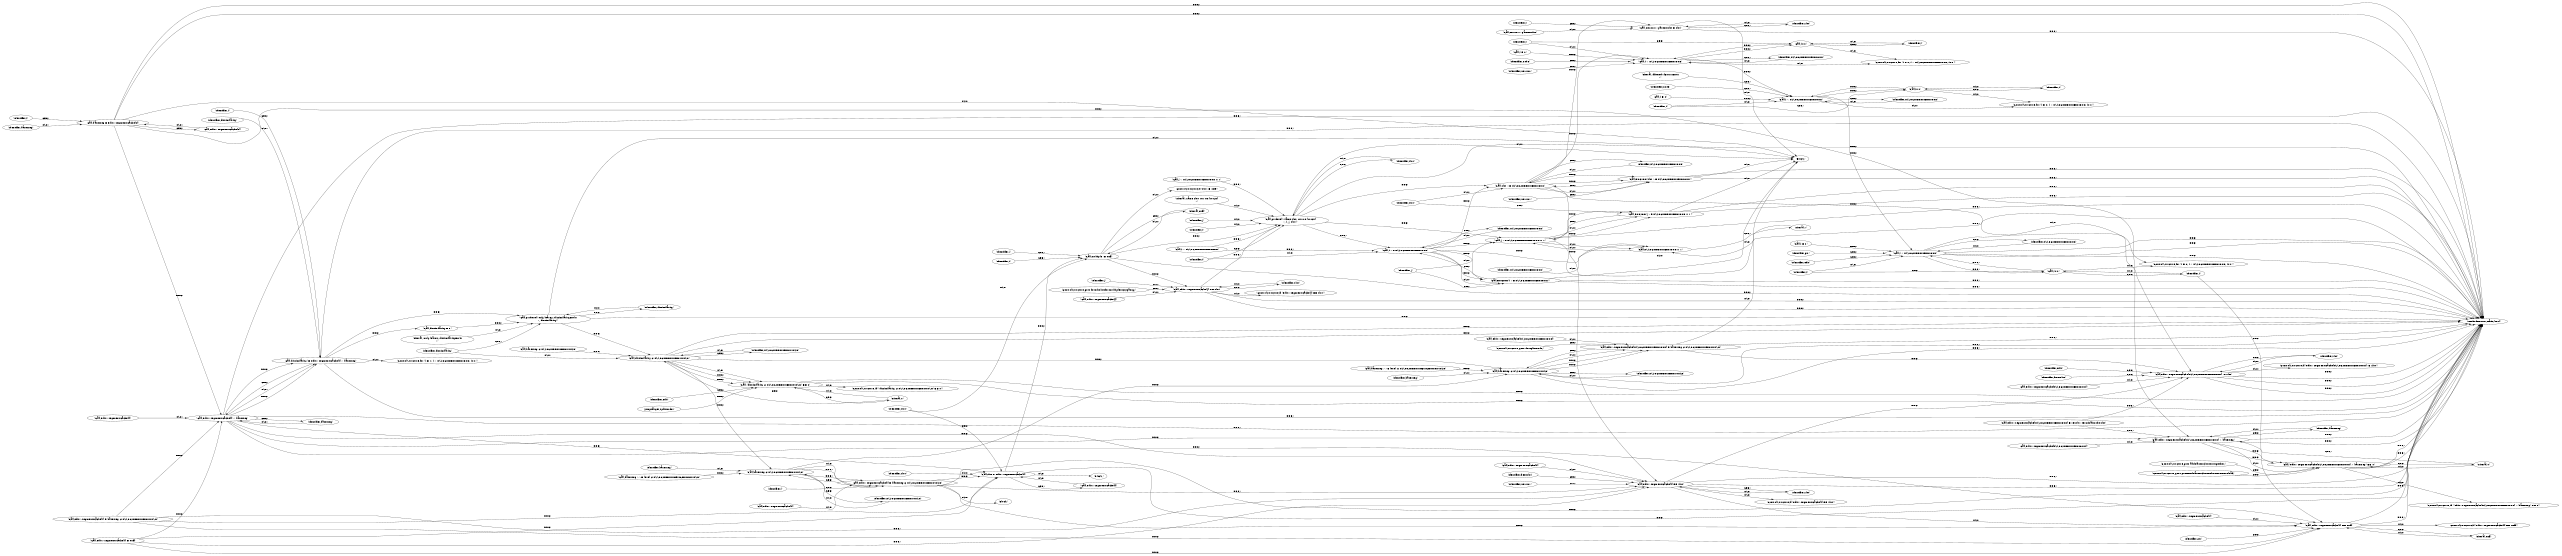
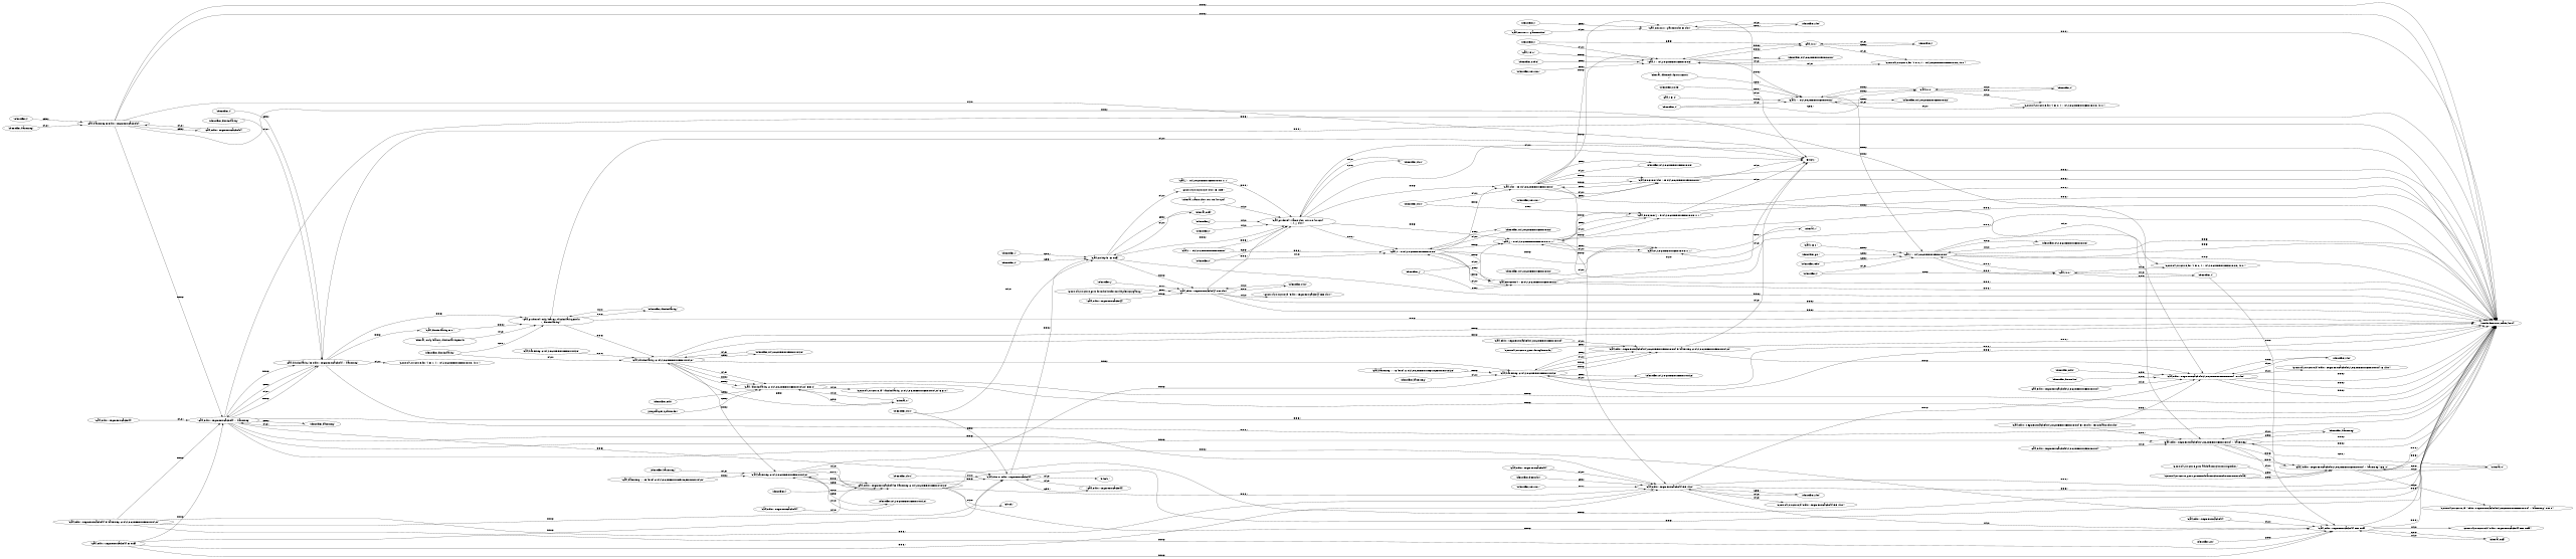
  digraph {
    rankdir=LR
    n1 [label="(Call,base_seg = edit->segment_cache[0])"]
    n2 [label="(Call,edit->segment_cache[i] ^ base_seg)"]
    n3 [label="(Call,edit->segment_cache[ASSOC_ARRAY_FAN_OUT] ^ base_seg)"]
    n4 [label="(Call,edit->segment_cache[0])"]
    n5 [label="(MethodReturn,static bool)"]
    n6 [label="(Block,)"]
    n7 [label="(Call,dissimilarity |= edit->segment_cache[i] ^ base_seg)"]
    n8 [label="(Call,slot = edit->segment_cache[i])"]
    n9 [label="(Call,edit->segment_cache[i] == slot)"]
    n10 [label="(Call,edit->segment_cache[i] == 0xff)"]
    n11 [label="(Identifier,base_seg)"]
    n12 [label="(Call,(edit->segment_cache[ASSOC_ARRAY_FAN_OUT] ^ base_seg) == 0)"]
    n13 [label="(Identifier,base_seg)"]
    n14 [label="(Call,pr_devel(\"only leaves; dissimilarity=%lx\n\", dissimilarity))"]
    n15 [label="(ControlStructure,for (i = 1; i < ASSOC_ARRAY_FAN_OUT; i++))"]
    n16 [label="(Call,dissimilarity = 0)"]
    n17 [label="(Call,multiple != 0xff)"]
    n18 [label="(Call,edit->segment_cache[i])"]
    n19 [label="(Block,)"]
    n20 [label="(Call,edit->segment_cache[ASSOC_ARRAY_FAN_OUT] != slot)"]
    n21 [label="(ControlStructure,if (edit->segment_cache[i] == slot))"]
    n22 [label="(Identifier,slot)"]
    n23 [label="(ControlStructure,if (edit->segment_cache[i] == 0xff))"]
    n24 [label="(Literal,0xff)"]
    n25 [label="(Call,dissimilarity & ASSOC_ARRAY_FAN_MASK)"]
    n26 [label="(Identifier,dissimilarity)"]
    n27 [label="(Call,(dissimilarity & ASSOC_ARRAY_FAN_MASK) == 0)"]
    n28 [label="(Call,base_seg & ASSOC_ARRAY_FAN_MASK)"]
    n29 [label="(Call,base_seg & ASSOC_ARRAY_FAN_MASK)"]
    n30 [label="(Identifier,ASSOC_ARRAY_FAN_MASK)"]
    n31 [label="(Literal,0)"]
    n32 [label="(ControlStructure,if ((dissimilarity & ASSOC_ARRAY_FAN_MASK) == 0))"]
    n33 [label="(Call,edit->segment_cache[i] = base_seg & ASSOC_ARRAY_FAN_MASK)"]
    n34 [label="(Identifier,ASSOC_ARRAY_FAN_MASK)"]
    n35 [label="(Call,edit->segment_cache[ASSOC_ARRAY_FAN_OUT] = base_seg & ASSOC_ARRAY_FAN_MASK)"]
    n36 [label="(Identifier,ASSOC_ARRAY_FAN_MASK)"]
    n37 [label="(Block,)"]
    n38 [label="(Call,edit->segment_cache[j] == slot)"]
    n39 [label="(Call,pr_devel(\"same slot: %x %x [%02x]\n\", i, j, slot))"]
    n40 [label="(ControlStructure,if (slot != 0xff))"]
    n41 [label="(Literal,0xff)"]
    n42 [label="(ControlStructure,if (edit->segment_cache[j] == slot))"]
    n43 [label="(Identifier,slot)"]
    n44 [label="(Call,i >= ASSOC_ARRAY_FAN_OUT)"]
    n45 [label="(Call,j >= ASSOC_ARRAY_FAN_OUT + 1)"]
    n46 [label="(Call,slot >= ASSOC_ARRAY_FAN_OUT)"]
    n47 [label="(Identifier,slot)"]
    n48 [label="(Call,BUG_ON(i >= ASSOC_ARRAY_FAN_OUT))"]
    n49 [label="(Call,ASSOC_ARRAY_FAN_OUT + 1)"]
    n50 [label="(Identifier,ASSOC_ARRAY_FAN_OUT)"]
    n51 [label="(Call,BUG_ON(j >= ASSOC_ARRAY_FAN_OUT + 1))"]
    n52 [label="(Call,BUG_ON(slot >= ASSOC_ARRAY_FAN_OUT))"]
    n53 [label="(Call,new_n1->parent_slot = slot)"]
    n54 [label="(Call,i < ASSOC_ARRAY_FAN_OUT)"]
    n55 [label="(Identifier,ASSOC_ARRAY_FAN_OUT)"]
    n56 [label="(Literal,1)"]
    n57 [label="(Identifier,slot)"]
    n58 [label="(Call,i++)"]
    n59 [label="(Call,i < ASSOC_ARRAY_FAN_OUT)"]
    n60 [label="(ControlStructure,for (i = 0; i < ASSOC_ARRAY_FAN_OUT; i++))"]
    n61 [label="(Identifier,ASSOC_ARRAY_FAN_OUT)"]
    n62 [label="(Identifier,slot)"]
    n63 [label="(ControlStructure,if (edit->segment_cache[ASSOC_ARRAY_FAN_OUT] != slot))"]
    n64 [label="(Identifier,i)"]
    n65 [label="(Call,i++)"]
    n66 [label="(Call,i < ASSOC_ARRAY_FAN_OUT)"]
    n67 [label="(ControlStructure,for (i = 0; i < ASSOC_ARRAY_FAN_OUT; i++))"]
    n68 [label="(Identifier,ASSOC_ARRAY_FAN_OUT)"]
    n69 [label="(Identifier,i)"]
    n70 [label="(Call,i++)"]
    n71 [label="(ControlStructure,for (i = 0; i < ASSOC_ARRAY_FAN_OUT; i++))"]
    n72 [label="(Identifier,ASSOC_ARRAY_FAN_OUT)"]
    n73 [label="(Identifier,i)"]
    n74 [label="(ControlStructure,if ((edit->segment_cache[ASSOC_ARRAY_FAN_OUT] ^ base_seg) == 0))"]
    n75 [label="(Literal,0)"]
    n76 [label="(Identifier,j)"]
    n77 [label="(Call,i < ASSOC_ARRAY_FAN_OUT)"]
    n78 [label="(Identifier,node)"]
    n79 [label="(Identifier,i)"]
    n80 [label="(Identifier,i)"]
    n81 [label="(Identifier,edit)"]
    n82 [label="(ControlStructure,goto found_slot_for_multiple_occupancy;)"]
    n83 [label="(Identifier,i)"]
    n84 [label="(Identifier,node)"]
    n85 [label="(Identifier,new_n1)"]
    n86 [label="(ControlStructure,goto present_leaves_cluster_but_not_new_leaf;)"]
    n87 [label="(Identifier,i)"]
    n88 [label="(Call,i = 0)"]
    n89 [label="(Identifier,base_seg)"]
    n90 [label="(Identifier,i)"]
    n91 [label="(Call,edit->segment_cache[i])"]
    n92 [label="(Call,edit->segment_cache[ASSOC_ARRAY_FAN_OUT] = result->terminal_node.slot)"]
    n93 [label="(Call,edit->segment_cache[i])"]
    n94 [label="(Call,j < ASSOC_ARRAY_FAN_OUT + 1)"]
    n95 [label="(Call,edit->segment_cache[j])"]
    n96 [label="(Call,edit->segment_cache[ASSOC_ARRAY_FAN_OUT])"]
    n97 [label="(Identifier,new_n0)"]
    n98 [label="(Call,new_n1->parent_slot)"]
    n99 [label="(Literal,\"only leaves; dissimilarity=%lx\n\")"]
    n100 [label="(Identifier,base_seg)"]
    n101 [label="(Call,edit->segment_cache[ASSOC_ARRAY_FAN_OUT])"]
    n102 [label="(Call,edit->segment_cache[i])"]
    n103 [label="(Identifier,edit)"]
    n104 [label="(Identifier,dissimilarity)"]
    n105 [label="(Identifier,slot)"]
    n106 [label="(Literal,\"same slot: %x %x [%02x]\n\")"]
    n107 [label="(Identifier,new_n1)"]
    n108 [label="(Identifier,free_slot)"]
    n109 [label="(Identifier,j)"]
    n110 [label="(Call,edit->segment_cache[i] = 0xff)"]
    n111 [label="(Identifier,ASSOC_ARRAY_FAN_OUT)"]
    n112 [label="(Identifier,j)"]
    n113 [label="(Call,i = 0)"]
    n114 [label="(Identifier,i)"]
    n115 [label="(Identifier,base_seg)"]
    n116 [label="(Call,base_seg >>= level & ASSOC_ARRAY_KEY_CHUNK_MASK)"]
    n117 [label="(Identifier,i)"]
    n118 [label="(Literal,\"filtered: f=%x n=%x\n\")"]
    n119 [label="(Identifier,slot)"]
    n120 [label="(Call,edit->segment_cache[i] = base_seg & ASSOC_ARRAY_FAN_MASK)"]
    n121 [label="(JumpTarget,split_node:)"]
    n122 [label="(Call,base_seg >>= level & ASSOC_ARRAY_KEY_CHUNK_MASK)"]
    n123 [label="(Identifier,dissimilarity)"]
    n124 [label="(Call,edit->segment_cache[i])"]
    n125 [label="(Call,i = 0)"]
    n126 [label="(Identifier,slot)"]
    n127 [label="(Call,edit->segment_cache[ASSOC_ARRAY_FAN_OUT])"]
    n128 [label="(Identifier,i)"]
    n129 [label="(Identifier,i)"]
    n130 [label="(Identifier,ptr)"]
    n131 [label="(ControlStructure,goto do_split_node;)"]
    n132 [label="(Call,base_seg & ASSOC_ARRAY_FAN_MASK)"]
    n133 [label="(Identifier,edit)"]
    n134 [label="(Identifier,i)"]
    n135 [label="(Identifier,free_slot)"]
    n136 [label="(Identifier,j)"]
    n137 [label="(Identifier,ptr)"]
    n138 [label="(ControlStructure,goto all_leaves_cluster_together;)"]
    n1 -> n2 [label="DDG: "]
    n1 -> n3 [label="DDG: "]
    n1 -> n4 [label="CFG: "]
    n1 -> n5 [label="DDG: "]
    n1 -> n5 [label="DDG: "]
    n1 -> n6 [label="AST: "]
    n2 -> n3 [label="DDG: "]
    n2 -> n5 [label="DDG: "]
    n2 -> n5 [label="DDG: "]
    n2 -> n7 [label="AST: "]
    n2 -> n7 [label="DDG: "]
    n2 -> n7 [label="DDG: "]
    n2 -> n8 [label="DDG: "]
    n2 -> n9 [label="DDG: "]
    n2 -> n10 [label="DDG: "]
    n2 -> n11 [label="CFG: "]
    n3 -> n5 [label="DDG: "]
    n3 -> n5 [label="DDG: "]
    n3 -> n12 [label="AST: "]
    n3 -> n12 [label="DDG: "]
    n3 -> n12 [label="DDG: "]
    n3 -> n13 [label="CFG: "]
    n4 -> n1 [label="AST: "]
    n7 -> n2 [label="CFG: "]
    n7 -> n5 [label="DDG: "]
    n7 -> n5 [label="DDG: "]
    n7 -> n14 [label="DDG: "]
    n7 -> n15 [label="AST: "]
    n7 -> n16 [label="DDG: "]
    n8 -> n5 [label="DDG: "]
    n8 -> n17 [label="DDG: "]
    n8 -> n18 [label="CFG: "]
    n8 -> n19 [label="AST: "]
    n9 -> n5 [label="DDG: "]
    n9 -> n5 [label="DDG: "]
    n9 -> n10 [label="AST: "]
    n9 -> n20 [label="DDG: "]
    n9 -> n21 [label="AST: "]
    n9 -> n22 [label="CFG: "]
    n10 -> n5 [label="DDG: "]
    n10 -> n5 [label="DDG: "]
    n10 -> n23 [label="AST: "]
    n10 -> n24 [label="CFG: "]
    n11 -> n2 [label="AST: "]
    n12 -> n5 [label="DDG: "]
    n12 -> n5 [label="DDG: "]
    n12 -> n74 [label="AST: "]
    n12 -> n75 [label="CFG: "]
    n13 -> n3 [label="AST: "]
    n14 -> n5 [label="DDG: "]
    n14 -> n6 [label="AST: "]
    n14 -> n25 [label="DDG: "]
    n14 -> n26 [label="CFG: "]
    n16 -> n14 [label="DDG: "]
    n17 -> n5 [label="DDG: "]
    n17 -> n38 [label="DDG: "]
    n17 -> n39 [label="DDG: "]
    n17 -> n40 [label="AST: "]
    n17 -> n41 [label="CFG: "]
    n18 -> n8 [label="AST: "]
    n20 -> n5 [label="DDG: "]
    n20 -> n5 [label="DDG: "]
    n20 -> n5 [label="DDG: "]
    n20 -> n62 [label="CFG: "]
    n20 -> n63 [label="AST: "]
    n22 -> n9 [label="AST: "]
    n24 -> n10 [label="AST: "]
    n25 -> n5 [label="DDG: "]
    n25 -> n5 [label="DDG: "]
    n25 -> n27 [label="AST: "]
    n25 -> n27 [label="DDG: "]
    n25 -> n27 [label="DDG: "]
    n25 -> n28 [label="DDG: "]
    n25 -> n29 [label="DDG: "]
    n25 -> n30 [label="CFG: "]
    n26 -> n14 [label="AST: "]
    n27 -> n5 [label="DDG: "]
    n27 -> n5 [label="DDG: "]
    n27 -> n31 [label="CFG: "]
    n27 -> n32 [label="AST: "]
    n28 -> n29 [label="DDG: "]
    n28 -> n33 [label="AST: "]
    n28 -> n33 [label="DDG: "]
    n28 -> n33 [label="DDG: "]
    n28 -> n34 [label="CFG: "]
    n29 -> n5 [label="DDG: "]
    n29 -> n5 [label="DDG: "]
    n29 -> n35 [label="AST: "]
    n29 -> n35 [label="DDG: "]
    n29 -> n35 [label="DDG: "]
    n29 -> n36 [label="CFG: "]
    n30 -> n25 [label="AST: "]
    n31 -> n25 [label="CFG: "]
    n31 -> n27 [label="AST: "]
    n33 -> n5 [label="DDG: "]
    n33 -> n8 [label="DDG: "]
    n33 -> n9 [label="DDG: "]
    n33 -> n10 [label="DDG: "]
    n33 -> n28 [label="CFG: "]
    n33 -> n37 [label="AST: "]
    n34 -> n28 [label="AST: "]
    n35 -> n5 [label="DDG: "]
    n35 -> n6 [label="AST: "]
    n35 -> n20 [label="DDG: "]
    n35 -> n29 [label="CFG: "]
    n36 -> n29 [label="AST: "]
    n38 -> n5 [label="DDG: "]
    n38 -> n5 [label="DDG: "]
    n38 -> n39 [label="DDG: "]
    n38 -> n42 [label="AST: "]
    n38 -> n43 [label="CFG: "]
    n39 -> n5 [label="DDG: "]
    n39 -> n6 [label="AST: "]
    n39 -> n44 [label="DDG: "]
    n39 -> n45 [label="DDG: "]
    n39 -> n46 [label="DDG: "]
    n39 -> n47 [label="CFG: "]
    n41 -> n17 [label="AST: "]
    n43 -> n38 [label="AST: "]
    n44 -> n45 [label="DDG: "]
    n44 -> n46 [label="DDG: "]
    n44 -> n48 [label="AST: "]
    n44 -> n48 [label="DDG: "]
    n44 -> n48 [label="DDG: "]
    n44 -> n49 [label="DDG: "]
    n44 -> n50 [label="CFG: "]
    n45 -> n5 [label="DDG: "]
    n45 -> n5 [label="DDG: "]
-   n45 -> n49 [label="AST: "]
+   n45 -> n49 [label="CFG: "]
    n45 -> n51 [label="AST: "]
    n45 -> n51 [label="DDG: "]
    n45 -> n51 [label="DDG: "]
    n46 -> n9 [label="DDG: "]
    n46 -> n20 [label="DDG: "]
    n46 -> n52 [label="AST: "]
    n46 -> n52 [label="DDG: "]
    n46 -> n52 [label="DDG: "]
    n46 -> n53 [label="DDG: "]
    n46 -> n54 [label="DDG: "]
    n46 -> n55 [label="CFG: "]
    n47 -> n39 [label="AST: "]
    n48 -> n5 [label="DDG: "]
    n48 -> n5 [label="DDG: "]
    n48 -> n6 [label="AST: "]
    n48 -> n44 [label="CFG: "]
    n49 -> n45 [label="AST: "]
    n49 -> n56 [label="CFG: "]
    n50 -> n44 [label="AST: "]
    n51 -> n5 [label="DDG: "]
    n51 -> n5 [label="DDG: "]
    n51 -> n6 [label="AST: "]
    n51 -> n45 [label="CFG: "]
    n52 -> n5 [label="DDG: "]
    n52 -> n5 [label="DDG: "]
    n52 -> n6 [label="AST: "]
    n52 -> n46 [label="CFG: "]
    n53 -> n5 [label="DDG: "]
    n53 -> n6 [label="AST: "]
    n53 -> n57 [label="CFG: "]
    n54 -> n58 [label="DDG: "]
    n54 -> n59 [label="DDG: "]
    n54 -> n60 [label="AST: "]
    n54 -> n61 [label="CFG: "]
    n55 -> n46 [label="AST: "]
    n56 -> n49 [label="AST: "]
    n57 -> n53 [label="AST: "]
    n58 -> n54 [label="DDG: "]
    n58 -> n60 [label="AST: "]
    n58 -> n64 [label="CFG: "]
    n59 -> n65 [label="DDG: "]
    n59 -> n66 [label="DDG: "]
    n59 -> n67 [label="AST: "]
    n59 -> n68 [label="CFG: "]
    n61 -> n54 [label="AST: "]
    n62 -> n20 [label="AST: "]
    n64 -> n58 [label="AST: "]
    n65 -> n59 [label="DDG: "]
    n65 -> n67 [label="AST: "]
    n65 -> n69 [label="CFG: "]
    n66 -> n5 [label="DDG: "]
    n66 -> n5 [label="DDG: "]
    n66 -> n5 [label="DDG: "]
    n66 -> n70 [label="DDG: "]
    n66 -> n71 [label="AST: "]
    n66 -> n72 [label="CFG: "]
    n68 -> n59 [label="AST: "]
    n69 -> n65 [label="AST: "]
    n70 -> n66 [label="DDG: "]
    n70 -> n71 [label="AST: "]
    n70 -> n73 [label="CFG: "]
    n72 -> n66 [label="AST: "]
    n73 -> n10 [label="CFG: "]
    n73 -> n70 [label="AST: "]
    n75 -> n3 [label="CFG: "]
    n75 -> n12 [label="AST: "]
    n76 -> n17 [label="CFG: "]
    n77 -> n39 [label="DDG: "]
    n77 -> n44 [label="DDG: "]
    n78 -> n59 [label="CFG: "]
    n79 -> n54 [label="AST: "]
    n79 -> n58 [label="CFG: "]
    n80 -> n1 [label="CFG: "]
    n81 -> n66 [label="CFG: "]
    n82 -> n38 [label="CFG: "]
    n83 -> n39 [label="AST: "]
    n84 -> n54 [label="CFG: "]
    n85 -> n9 [label="CFG: "]
    n86 -> n12 [label="CFG: "]
    n87 -> n59 [label="AST: "]
    n87 -> n65 [label="CFG: "]
    n88 -> n59 [label="DDG: "]
    n89 -> n29 [label="AST: "]
    n90 -> n33 [label="CFG: "]
    n91 -> n2 [label="AST: "]
    n92 -> n3 [label="DDG: "]
    n92 -> n20 [label="DDG: "]
    n93 -> n9 [label="AST: "]
    n94 -> n39 [label="DDG: "]
-   n95 -> n38 [label="AST: "]
+   n95 -> n38 [label="DDG: "]
    n96 -> n35 [label="AST: "]
    n97 -> n54 [label="CFG: "]
    n98 -> n53 [label="AST: "]
    n99 -> n14 [label="AST: "]
    n100 -> n1 [label="AST: "]
    n101 -> n3 [label="AST: "]
    n102 -> n33 [label="AST: "]
    n103 -> n27 [label="CFG: "]
    n104 -> n14 [label="CFG: "]
    n104 -> n25 [label="AST: "]
    n105 -> n46 [label="AST: "]
    n105 -> n51 [label="CFG: "]
    n106 -> n39 [label="AST: "]
    n107 -> n52 [label="CFG: "]
    n108 -> n20 [label="CFG: "]
    n109 -> n38 [label="CFG: "]
    n110 -> n2 [label="DDG: "]
    n110 -> n8 [label="DDG: "]
    n110 -> n9 [label="DDG: "]
    n110 -> n10 [label="DDG: "]
    n111 -> n49 [label="AST: "]
    n112 -> n45 [label="AST: "]
    n112 -> n48 [label="CFG: "]
    n113 -> n54 [label="DDG: "]
    n114 -> n7 [label="CFG: "]
    n115 -> n28 [label="AST: "]
    n116 -> n29 [label="DDG: "]
    n117 -> n39 [label="CFG: "]
    n117 -> n44 [label="AST: "]
    n118 -> n59 [label="CFG: "]
    n119 -> n8 [label="AST: "]
    n120 -> n2 [label="DDG: "]
    n120 -> n8 [label="DDG: "]
    n120 -> n9 [label="DDG: "]
    n120 -> n10 [label="DDG: "]
-   n121 -> n27 [label="DDG: "]
+   n121 -> n27 [label="CFG: "]
    n122 -> n28 [label="DDG: "]
    n123 -> n7 [label="AST: "]
    n124 -> n10 [label="AST: "]
    n125 -> n66 [label="DDG: "]
    n126 -> n8 [label="CFG: "]
    n126 -> n17 [label="AST: "]
    n127 -> n20 [label="AST: "]
    n128 -> n53 [label="CFG: "]
    n129 -> n66 [label="AST: "]
    n129 -> n70 [label="CFG: "]
    n130 -> n66 [label="CFG: "]
    n131 -> n35 [label="CFG: "]
    n132 -> n25 [label="DDG: "]
    n133 -> n20 [label="CFG: "]
    n134 -> n17 [label="CFG: "]
    n135 -> n9 [label="CFG: "]
    n136 -> n39 [label="AST: "]
    n137 -> n10 [label="CFG: "]
    n138 -> n12 [label="CFG: "]
  }
